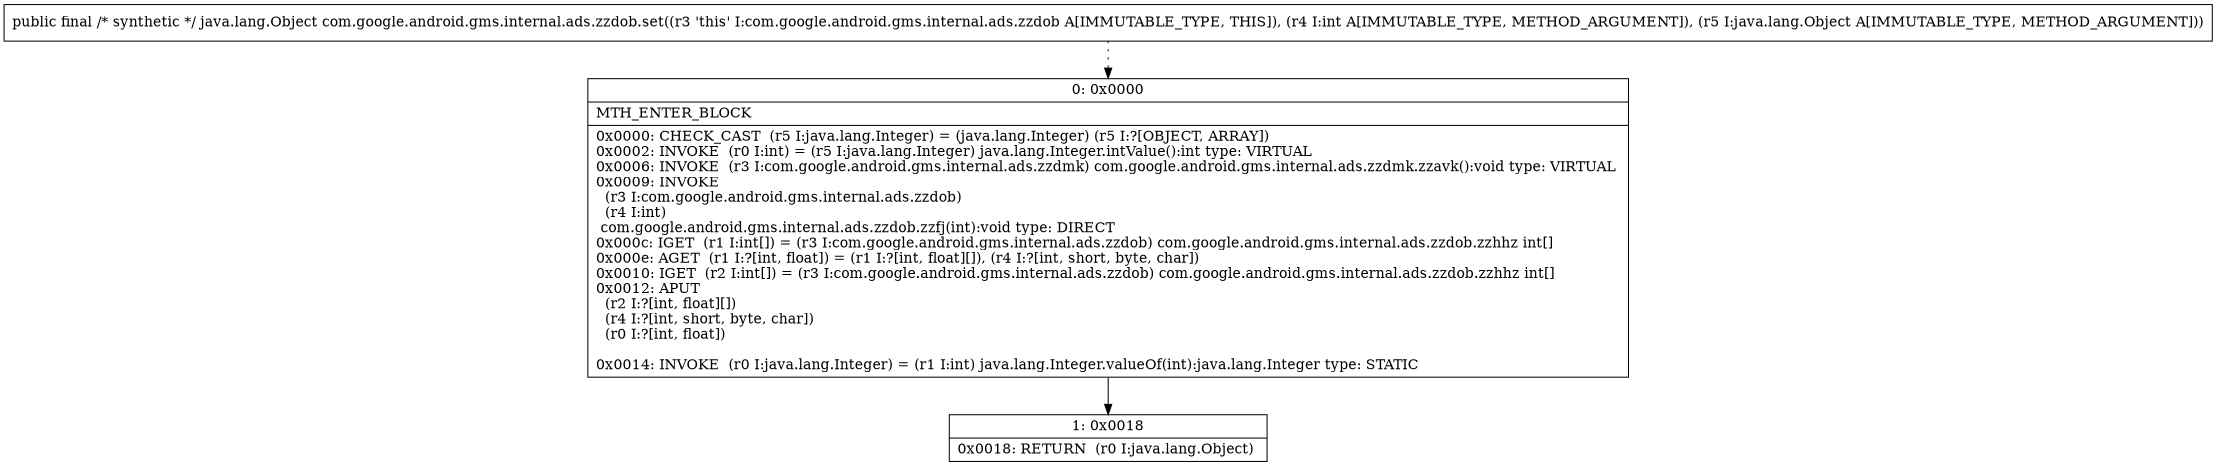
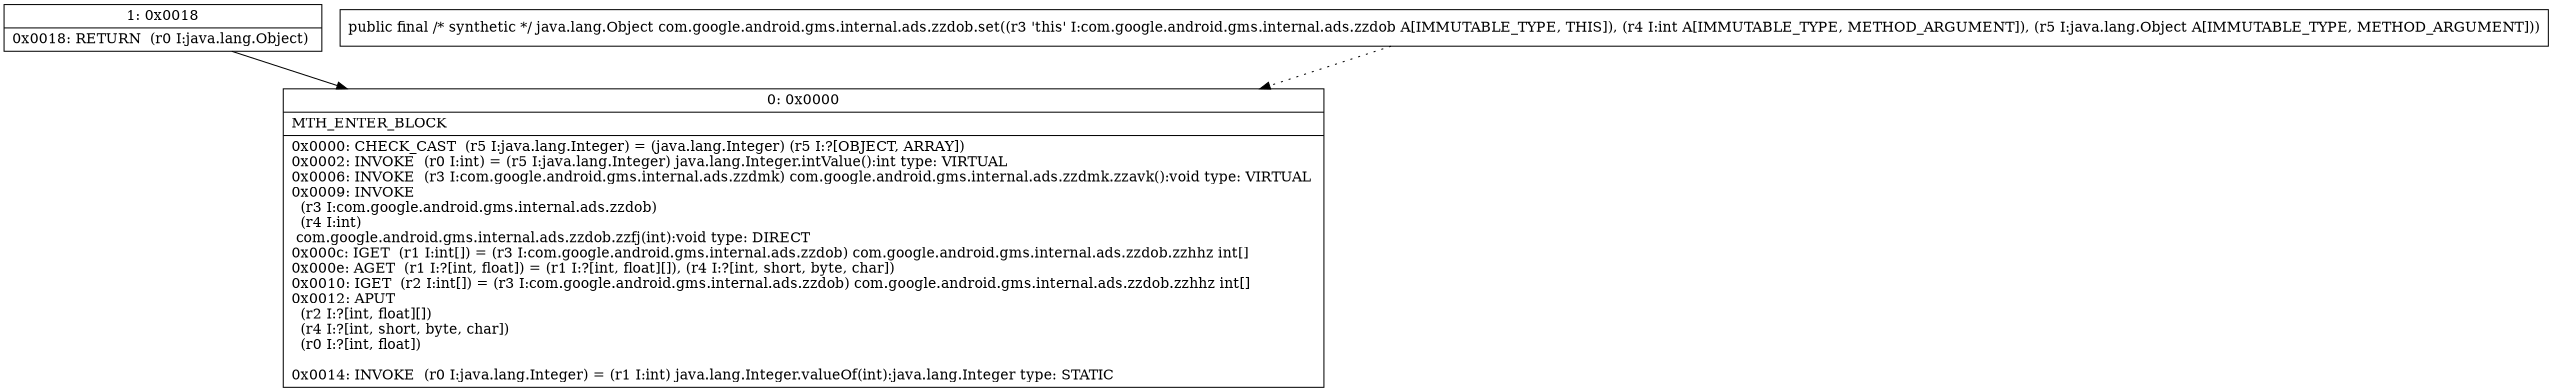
  digraph {
    node [shape=record]
    n1 [label="{0\:\ 0x0000|MTH_ENTER_BLOCK\l|0x0000: CHECK_CAST  (r5 I:java.lang.Integer) = (java.lang.Integer) (r5 I:?[OBJECT, ARRAY]) \l0x0002: INVOKE  (r0 I:int) = (r5 I:java.lang.Integer) java.lang.Integer.intValue():int type: VIRTUAL \l0x0006: INVOKE  (r3 I:com.google.android.gms.internal.ads.zzdmk) com.google.android.gms.internal.ads.zzdmk.zzavk():void type: VIRTUAL \l0x0009: INVOKE  \l  (r3 I:com.google.android.gms.internal.ads.zzdob)\l  (r4 I:int)\l com.google.android.gms.internal.ads.zzdob.zzfj(int):void type: DIRECT \l0x000c: IGET  (r1 I:int[]) = (r3 I:com.google.android.gms.internal.ads.zzdob) com.google.android.gms.internal.ads.zzdob.zzhhz int[] \l0x000e: AGET  (r1 I:?[int, float]) = (r1 I:?[int, float][]), (r4 I:?[int, short, byte, char]) \l0x0010: IGET  (r2 I:int[]) = (r3 I:com.google.android.gms.internal.ads.zzdob) com.google.android.gms.internal.ads.zzdob.zzhhz int[] \l0x0012: APUT  \l  (r2 I:?[int, float][])\l  (r4 I:?[int, short, byte, char])\l  (r0 I:?[int, float])\l \l0x0014: INVOKE  (r0 I:java.lang.Integer) = (r1 I:int) java.lang.Integer.valueOf(int):java.lang.Integer type: STATIC \l}"]
    n2 [label="{1\:\ 0x0018|0x0018: RETURN  (r0 I:java.lang.Object) \l}"]
    n3 [label="{public final \/* synthetic *\/ java.lang.Object com.google.android.gms.internal.ads.zzdob.set((r3 'this' I:com.google.android.gms.internal.ads.zzdob A[IMMUTABLE_TYPE, THIS]), (r4 I:int A[IMMUTABLE_TYPE, METHOD_ARGUMENT]), (r5 I:java.lang.Object A[IMMUTABLE_TYPE, METHOD_ARGUMENT])) }"]
-   n1 -> n2 [style=solid]
+   n2 -> n1 [style=solid]
    n3 -> n1 [style=dotted]
  }
